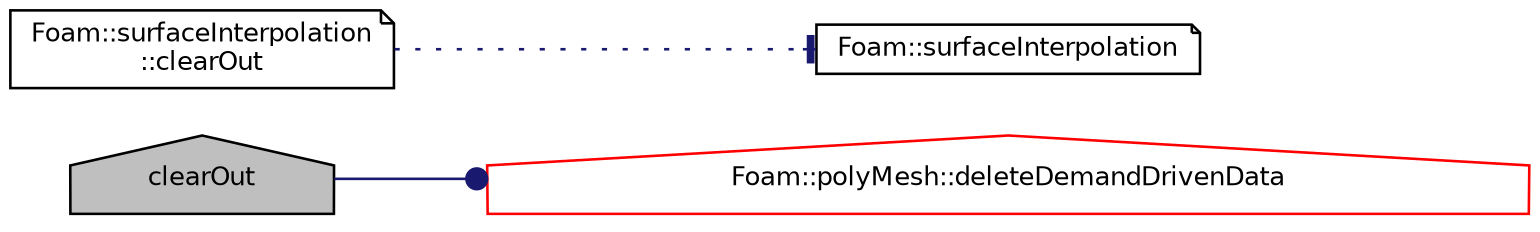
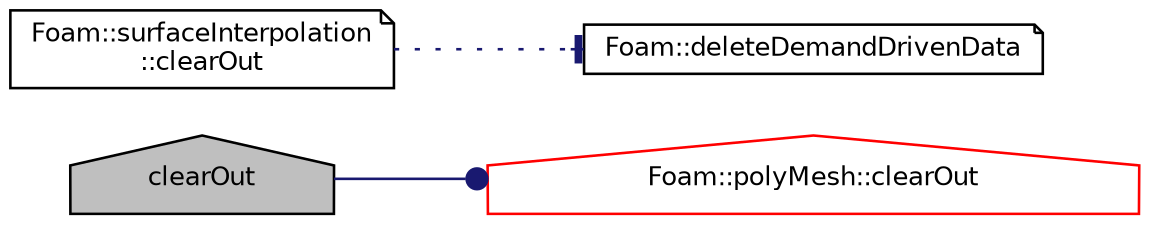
  digraph {
    rankdir=LR
    node [color=black fontname=Helvetica fontsize=10 shape=house]
    edge [color=midnightblue fontname=Helvetica fontsize=10 labelfontname=Helvetica labelfontsize=10]
    n1 [fillcolor=grey75 fontcolor=black height=0.2 label=clearOut style=filled width=0.4]
-   n2 [color=red height=0.2 label="Foam::polyMesh::deleteDemandDrivenData" width=0.4]
+   n2 [color=red height=0.2 label="Foam::polyMesh::clearOut" width=0.4]
    n3 [height=0.2 label="Foam::surfaceInterpolation\l::clearOut" shape=note width=0.4]
-   n4 [height=0.2 label="Foam::surfaceInterpolation" shape=note width=0.4]
+   n4 [height=0.2 label="Foam::deleteDemandDrivenData" shape=note width=0.4]
    n1 -> n2 [arrowhead=dot style=solid]
    n3 -> n4 [arrowhead=tee style=dotted]
  }
